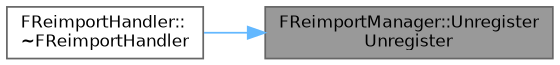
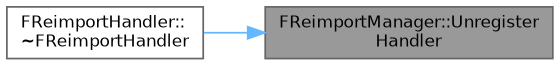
  digraph {
    rankdir=RL
    node [fontname=Helvetica fontsize=10 shape=box style=filled]
-   n1 [color=gray40 fillcolor=grey60 fontcolor=black height=0.2 label="FReimportManager::Unregister\lUnregister" width=0.4]
+   n1 [color=gray40 fillcolor=grey60 fontcolor=black height=0.2 label="FReimportManager::Unregister\lHandler" width=0.4]
    n2 [color=grey40 fillcolor=white height=0.2 label="FReimportHandler::\l~FReimportHandler" width=0.4]
    n1 -> n2 [color=steelblue1 dir=back fontname=Helvetica fontsize=10 labelfontname=Helvetica labelfontsize=10 style=solid]
  }
